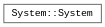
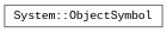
  digraph {
    rankdir=LR
    fontname="Liberation Mono"
-   n1 [color=gray40 fillcolor=white fontname="Liberation Mono" fontsize=10 height=0.2 label="System::System" shape=record style=filled width=0.4]
+   n1 [color=gray40 fillcolor=white fontname="Liberation Mono" fontsize=10 height=0.2 label="System::ObjectSymbol" shape=record style=filled width=0.4]
  }
